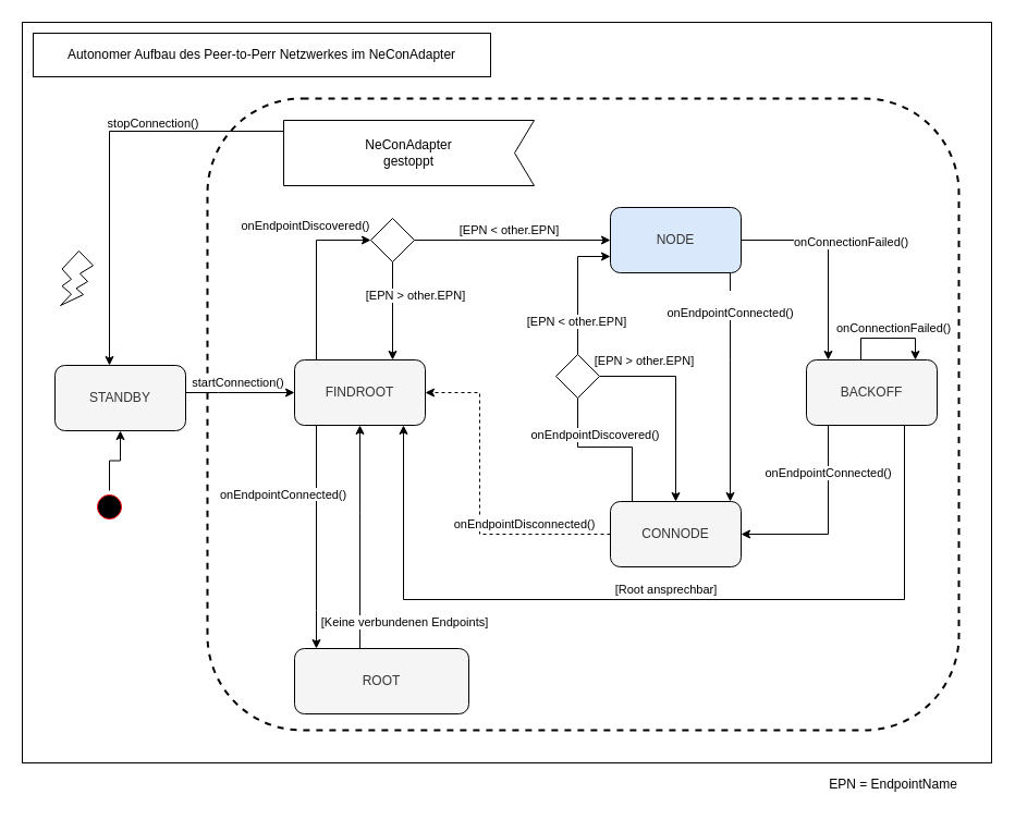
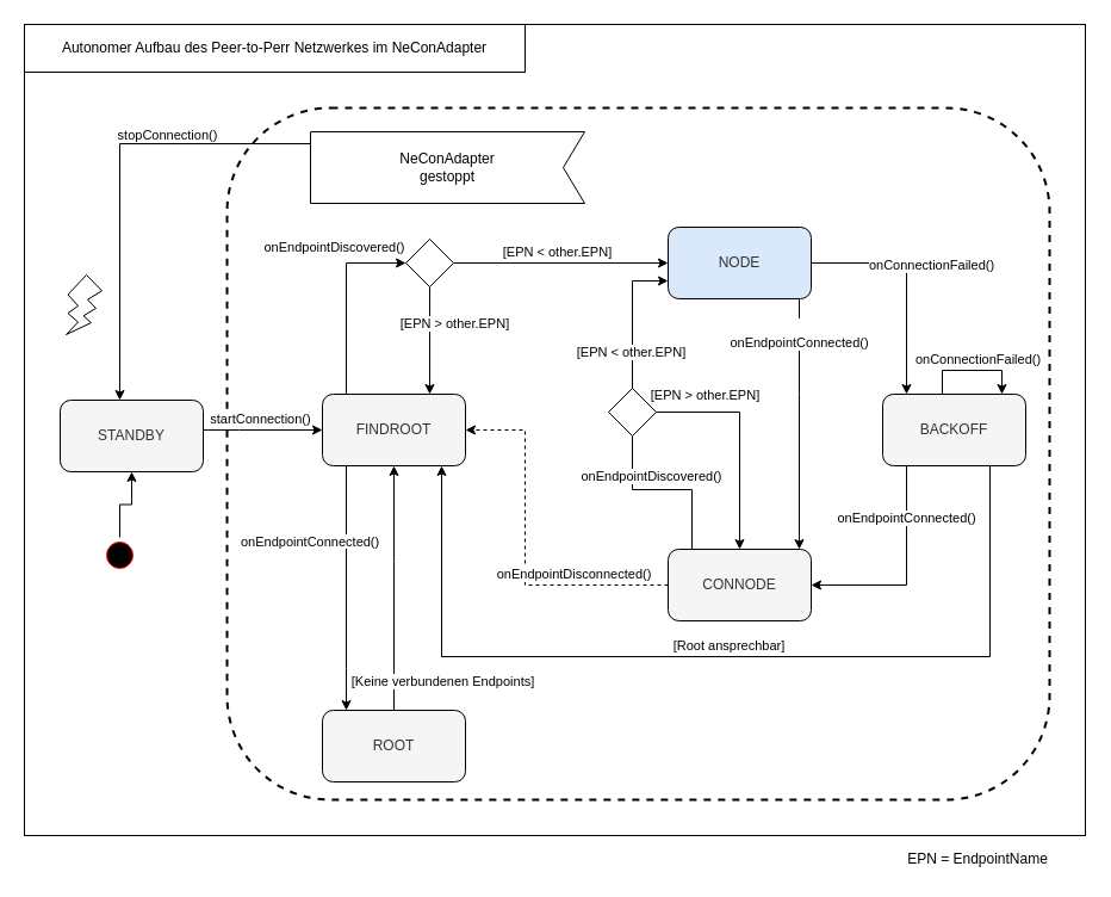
  <mxCell id="0" />
  <mxCell id="1" parent="0" />
  <mxCell id="2" value="" style="rounded=0;whiteSpace=wrap;html=1;strokeColor=#000000;fillColor=#FFFFFF;" parent="1" vertex="1"><mxGeometry x="20" y="20" width="890" height="680" as="geometry" /></mxCell>
  <mxCell id="3" value="" style="shape=rect;html=1;rounded=1;dashed=1;strokeWidth=2;verticalAlign=top;whiteSpace=wrap;align=center;" parent="1" vertex="1"><mxGeometry x="190" y="90" width="690" height="580" as="geometry" /></mxCell>
  <mxCell id="4" style="edgeStyle=orthogonalEdgeStyle;rounded=0;orthogonalLoop=1;jettySize=auto;html=1;" parent="1" source="6" target="12" edge="1"><mxGeometry relative="1" as="geometry"><mxPoint x="290" y="470" as="targetPoint" /><Array as="points"><mxPoint x="290" y="560" /><mxPoint x="290" y="560" /></Array></mxGeometry></mxCell>
  <mxCell id="5" value="&lt;br&gt;&lt;span style=&quot;font-family: &amp;#34;helvetica&amp;#34; ; font-size: 11px ; font-style: normal ; font-weight: 400 ; letter-spacing: normal ; text-align: center ; text-indent: 0px ; text-transform: none ; word-spacing: 0px ; background-color: rgb(255 , 255 , 255) ; float: none ; display: inline&quot;&gt;onEndpointDiscovered()&lt;/span&gt;" style="edgeStyle=orthogonalEdgeStyle;rounded=0;orthogonalLoop=1;jettySize=auto;html=1;entryX=0;entryY=0.5;entryDx=0;entryDy=0;" parent="1" source="6" target="43" edge="1"><mxGeometry x="0.375" y="22" relative="1" as="geometry"><Array as="points"><mxPoint x="290" y="220" /></Array><mxPoint x="-10" y="2" as="offset" /></mxGeometry></mxCell>
  <mxCell id="6" value="FINDROOT" style="rounded=1;whiteSpace=wrap;html=1;fillColor=#f5f5f5;strokeColor=#000000;fontColor=#333333;" parent="1" vertex="1"><mxGeometry x="270" y="330" width="120" height="60" as="geometry" /></mxCell>
  <mxCell id="7" style="edgeStyle=orthogonalEdgeStyle;rounded=0;orthogonalLoop=1;jettySize=auto;html=1;" parent="1" source="9" target="36" edge="1"><mxGeometry relative="1" as="geometry"><mxPoint x="780" y="170" as="targetPoint" /><Array as="points"><mxPoint x="760" y="220" /></Array></mxGeometry></mxCell>
  <mxCell id="8" value="&lt;br&gt;&lt;span style=&quot;font-family: &amp;#34;helvetica&amp;#34; ; font-size: 11px ; font-style: normal ; font-weight: 400 ; letter-spacing: normal ; text-align: center ; text-indent: 0px ; text-transform: none ; word-spacing: 0px ; background-color: rgb(255 , 255 , 255) ; float: none ; display: inline&quot;&gt;onEndpointConnected()&lt;/span&gt;" style="edgeStyle=orthogonalEdgeStyle;rounded=0;orthogonalLoop=1;jettySize=auto;html=1;" parent="1" source="9" target="17" edge="1"><mxGeometry x="-0.238" y="-50" relative="1" as="geometry"><Array as="points"><mxPoint x="670" y="330" /><mxPoint x="670" y="330" /></Array><mxPoint x="50" y="-50" as="offset" /></mxGeometry></mxCell>
  <mxCell id="9" value="NODE" style="rounded=1;whiteSpace=wrap;html=1;fillColor=#dae8fc;strokeColor=#000000;fontColor=#333333;" parent="1" vertex="1"><mxGeometry x="560" y="190" width="120" height="60" as="geometry" /></mxCell>
  <mxCell id="10" style="edgeStyle=orthogonalEdgeStyle;rounded=0;orthogonalLoop=1;jettySize=auto;html=1;" parent="1" source="12" target="6" edge="1"><mxGeometry relative="1" as="geometry"><Array as="points"><mxPoint x="330" y="470" /><mxPoint x="330" y="470" /></Array></mxGeometry></mxCell>
  <mxCell id="11" value="[Keine verbundenen Endpoints]" style="edgeLabel;html=1;align=center;verticalAlign=middle;resizable=0;points=[];" parent="10" vertex="1" connectable="0"><mxGeometry x="0.455" y="60" relative="1" as="geometry"><mxPoint x="100" y="124.17" as="offset" /></mxGeometry></mxCell>
- <mxCell id="12" value="ROOT" style="rounded=1;whiteSpace=wrap;html=1;fillColor=#f5f5f5;strokeColor=#000000;fontColor=#333333;" parent="1" vertex="1"><mxGeometry x="270" y="595" width="160" height="60" as="geometry" /></mxCell>
+ <mxCell id="12" value="ROOT" style="rounded=1;whiteSpace=wrap;html=1;fillColor=#f5f5f5;strokeColor=#000000;fontColor=#333333;" parent="1" vertex="1"><mxGeometry x="270" y="595" width="120" height="60" as="geometry" /></mxCell>
  <mxCell id="13" style="edgeStyle=orthogonalEdgeStyle;rounded=0;orthogonalLoop=1;jettySize=auto;html=1;dashed=1;" parent="1" source="17" target="6" edge="1"><mxGeometry relative="1" as="geometry"><Array as="points"><mxPoint x="440" y="490" /><mxPoint x="440" y="360" /></Array></mxGeometry></mxCell>
  <mxCell id="14" value="onEndpointDisconnected()" style="edgeLabel;html=1;align=center;verticalAlign=middle;resizable=0;points=[];" parent="13" vertex="1" connectable="0"><mxGeometry x="0.103" y="-1" relative="1" as="geometry"><mxPoint x="39" y="35" as="offset" /></mxGeometry></mxCell>
  <mxCell id="15" style="edgeStyle=orthogonalEdgeStyle;rounded=0;orthogonalLoop=1;jettySize=auto;html=1;entryX=0.5;entryY=1;entryDx=0;entryDy=0;" parent="1" source="17" target="30" edge="1"><mxGeometry relative="1" as="geometry"><Array as="points"><mxPoint x="580" y="410" /><mxPoint x="530" y="410" /><mxPoint x="530" y="340" /></Array></mxGeometry></mxCell>
  <mxCell id="16" value="onEndpointDiscovered()" style="edgeLabel;html=1;align=center;verticalAlign=middle;resizable=0;points=[];" parent="15" vertex="1" connectable="0"><mxGeometry x="0.05" y="-1" relative="1" as="geometry"><mxPoint x="14.52" y="-9.03" as="offset" /></mxGeometry></mxCell>
  <mxCell id="17" value="CONNODE" style="rounded=1;whiteSpace=wrap;html=1;fillColor=#f5f5f5;strokeColor=#000000;fontColor=#333333;" parent="1" vertex="1"><mxGeometry x="560" y="460" width="120" height="60" as="geometry" /></mxCell>
  <mxCell id="18" style="edgeStyle=orthogonalEdgeStyle;rounded=0;orthogonalLoop=1;jettySize=auto;html=1;" parent="1" source="19" target="23" edge="1"><mxGeometry relative="1" as="geometry" /></mxCell>
  <mxCell id="19" value="" style="ellipse;html=1;shape=startState;fillColor=#000000;strokeColor=#ff0000;" parent="1" vertex="1"><mxGeometry x="85" y="450" width="30" height="30" as="geometry" /></mxCell>
- <mxCell id="20" value="Autonomer Aufbau des Peer-to-Perr Netzwerkes im NeConAdapter" style="rounded=0;whiteSpace=wrap;html=1;strokeColor=#000000;fillColor=#FFFFFF;align=center;" parent="1" vertex="1"><mxGeometry x="30" y="30" width="420" height="40" as="geometry" /></mxCell>
+ <mxCell id="20" value="Autonomer Aufbau des Peer-to-Perr Netzwerkes im NeConAdapter" style="rounded=0;whiteSpace=wrap;html=1;strokeColor=#000000;fillColor=#FFFFFF;align=center;" parent="1" vertex="1"><mxGeometry x="20" y="20" width="420" height="40" as="geometry" /></mxCell>
  <mxCell id="21" style="edgeStyle=orthogonalEdgeStyle;rounded=0;orthogonalLoop=1;jettySize=auto;html=1;" parent="1" source="23" target="6" edge="1"><mxGeometry relative="1" as="geometry"><Array as="points"><mxPoint x="200" y="360" /><mxPoint x="200" y="360" /></Array></mxGeometry></mxCell>
  <mxCell id="22" value="startConnection()" style="edgeLabel;html=1;align=center;verticalAlign=middle;resizable=0;points=[];" parent="21" vertex="1" connectable="0"><mxGeometry x="-0.267" y="3" relative="1" as="geometry"><mxPoint x="10" y="-7" as="offset" /></mxGeometry></mxCell>
  <mxCell id="23" value="STANDBY" style="rounded=1;whiteSpace=wrap;html=1;fillColor=#f5f5f5;strokeColor=#000000;fontColor=#333333;" parent="1" vertex="1"><mxGeometry x="50" y="335" width="120" height="60" as="geometry" /></mxCell>
  <mxCell id="24" style="edgeStyle=orthogonalEdgeStyle;rounded=0;orthogonalLoop=1;jettySize=auto;html=1;" parent="1" source="43" target="9" edge="1"><mxGeometry relative="1" as="geometry"><mxPoint x="420" y="220" as="sourcePoint" /></mxGeometry></mxCell>
  <mxCell id="25" value="[EPN &amp;lt; other.EPN]" style="edgeLabel;html=1;align=center;verticalAlign=middle;resizable=0;points=[];" parent="24" vertex="1" connectable="0"><mxGeometry x="-0.385" y="-1" relative="1" as="geometry"><mxPoint x="31" y="-11" as="offset" /></mxGeometry></mxCell>
  <mxCell id="26" style="edgeStyle=orthogonalEdgeStyle;rounded=0;orthogonalLoop=1;jettySize=auto;html=1;" parent="1" source="30" target="17" edge="1"><mxGeometry relative="1" as="geometry" /></mxCell>
  <mxCell id="27" value="[EPN &amp;gt; other.EPN]" style="edgeLabel;html=1;align=center;verticalAlign=middle;resizable=0;points=[];" parent="26" vertex="1" connectable="0"><mxGeometry x="-0.71" relative="1" as="geometry"><mxPoint x="13.1" y="-15" as="offset" /></mxGeometry></mxCell>
  <mxCell id="28" style="edgeStyle=orthogonalEdgeStyle;rounded=0;orthogonalLoop=1;jettySize=auto;html=1;entryX=0;entryY=0.75;entryDx=0;entryDy=0;" parent="1" source="30" target="9" edge="1"><mxGeometry relative="1" as="geometry"><Array as="points"><mxPoint x="530" y="235" /></Array></mxGeometry></mxCell>
  <mxCell id="29" value="[EPN &amp;lt; other.EPN]" style="edgeLabel;html=1;align=center;verticalAlign=middle;resizable=0;points=[];" parent="28" vertex="1" connectable="0"><mxGeometry x="-0.479" y="2" relative="1" as="geometry"><mxPoint as="offset" /></mxGeometry></mxCell>
  <mxCell id="30" value="" style="rhombus;whiteSpace=wrap;html=1;" parent="1" vertex="1"><mxGeometry x="510" y="325" width="40" height="40" as="geometry" /></mxCell>
  <mxCell id="31" value="&lt;span style=&quot;font-family: &amp;#34;helvetica&amp;#34; ; font-size: 11px ; text-align: center ; background-color: rgb(255 , 255 , 255)&quot;&gt;onEndpointConnected()&lt;/span&gt;" style="text;whiteSpace=wrap;html=1;" parent="1" vertex="1"><mxGeometry x="200" y="440" width="140" height="30" as="geometry" /></mxCell>
  <mxCell id="32" style="edgeStyle=orthogonalEdgeStyle;rounded=0;orthogonalLoop=1;jettySize=auto;html=1;entryX=1;entryY=0.5;entryDx=0;entryDy=0;" parent="1" source="36" target="17" edge="1"><mxGeometry relative="1" as="geometry"><Array as="points"><mxPoint x="760" y="490" /></Array></mxGeometry></mxCell>
  <mxCell id="33" value="onEndpointConnected()" style="edgeLabel;html=1;align=center;verticalAlign=middle;resizable=0;points=[];" parent="32" vertex="1" connectable="0"><mxGeometry x="-0.526" y="-1" relative="1" as="geometry"><mxPoint as="offset" /></mxGeometry></mxCell>
  <mxCell id="34" style="edgeStyle=orthogonalEdgeStyle;rounded=0;orthogonalLoop=1;jettySize=auto;html=1;" parent="1" source="36" edge="1"><mxGeometry relative="1" as="geometry"><mxPoint x="370" y="390" as="targetPoint" /><Array as="points"><mxPoint x="830" y="550" /><mxPoint x="370" y="550" /></Array></mxGeometry></mxCell>
  <mxCell id="35" value="[Root ansprechbar]" style="edgeLabel;html=1;align=center;verticalAlign=middle;resizable=0;points=[];" parent="34" vertex="1" connectable="0"><mxGeometry x="-0.582" y="-91" relative="1" as="geometry"><mxPoint x="-216.67" y="81" as="offset" /></mxGeometry></mxCell>
  <mxCell id="36" value="BACKOFF" style="rounded=1;whiteSpace=wrap;html=1;fillColor=#f5f5f5;strokeColor=#000000;fontColor=#333333;" parent="1" vertex="1"><mxGeometry x="740" y="330" width="120" height="60" as="geometry" /></mxCell>
  <mxCell id="37" style="edgeStyle=orthogonalEdgeStyle;rounded=0;orthogonalLoop=1;jettySize=auto;html=1;" parent="1" source="39" target="23" edge="1"><mxGeometry relative="1" as="geometry"><Array as="points"><mxPoint x="100" y="120" /></Array></mxGeometry></mxCell>
  <mxCell id="38" value="stopConnection()" style="edgeLabel;html=1;align=center;verticalAlign=middle;resizable=0;points=[];" parent="37" vertex="1" connectable="0"><mxGeometry x="-0.072" y="39" relative="1" as="geometry"><mxPoint x="0.94" y="-21.82" as="offset" /></mxGeometry></mxCell>
  <mxCell id="39" value="NeConAdapter&#10;gestoppt" style="shape=mxgraph.sysml.accEvent;flipH=1;whiteSpace=wrap;align=center;" parent="1" vertex="1"><mxGeometry x="260" y="110" width="230" height="60" as="geometry" /></mxCell>
  <mxCell id="40" value="" style="verticalLabelPosition=bottom;verticalAlign=top;html=1;shape=mxgraph.basic.flash" parent="1" vertex="1"><mxGeometry x="55" y="230" width="30" height="50" as="geometry" /></mxCell>
  <mxCell id="41" style="edgeStyle=orthogonalEdgeStyle;rounded=0;orthogonalLoop=1;jettySize=auto;html=1;entryX=0.75;entryY=0;entryDx=0;entryDy=0;" parent="1" source="43" target="6" edge="1"><mxGeometry relative="1" as="geometry" /></mxCell>
  <mxCell id="42" value="[EPN &amp;gt; other.EPN]" style="edgeLabel;html=1;align=center;verticalAlign=middle;resizable=0;points=[];" parent="41" vertex="1" connectable="0"><mxGeometry x="-0.336" relative="1" as="geometry"><mxPoint x="20" y="0.34" as="offset" /></mxGeometry></mxCell>
  <mxCell id="43" value="" style="rhombus;whiteSpace=wrap;html=1;" parent="1" vertex="1"><mxGeometry x="340" y="200" width="40" height="40" as="geometry" /></mxCell>
  <mxCell id="44" value="onConnectionFailed()" style="edgeLabel;html=1;align=center;verticalAlign=middle;resizable=0;points=[];" parent="1" vertex="1" connectable="0"><mxGeometry x="792.94" y="219.94" as="geometry"><mxPoint x="-12.06" y="1.94" as="offset" /></mxGeometry></mxCell>
  <mxCell id="45" style="edgeStyle=orthogonalEdgeStyle;rounded=0;orthogonalLoop=1;jettySize=auto;html=1;exitX=0.5;exitY=0;exitDx=0;exitDy=0;" parent="1" source="36" target="36" edge="1"><mxGeometry relative="1" as="geometry"><Array as="points"><mxPoint x="790" y="330" /><mxPoint x="790" y="310" /><mxPoint x="840" y="310" /></Array></mxGeometry></mxCell>
  <mxCell id="46" value="onConnectionFailed()" style="edgeLabel;html=1;align=center;verticalAlign=middle;resizable=0;points=[];" parent="45" vertex="1" connectable="0"><mxGeometry x="-0.111" relative="1" as="geometry"><mxPoint x="15.67" y="-10" as="offset" /></mxGeometry></mxCell>
  <mxCell id="47" value="EPN = EndpointName" style="text;html=1;strokeColor=none;fillColor=none;align=center;verticalAlign=middle;whiteSpace=wrap;rounded=0;" parent="1" vertex="1"><mxGeometry x="745" y="710" width="150" height="20" as="geometry" /></mxCell>
